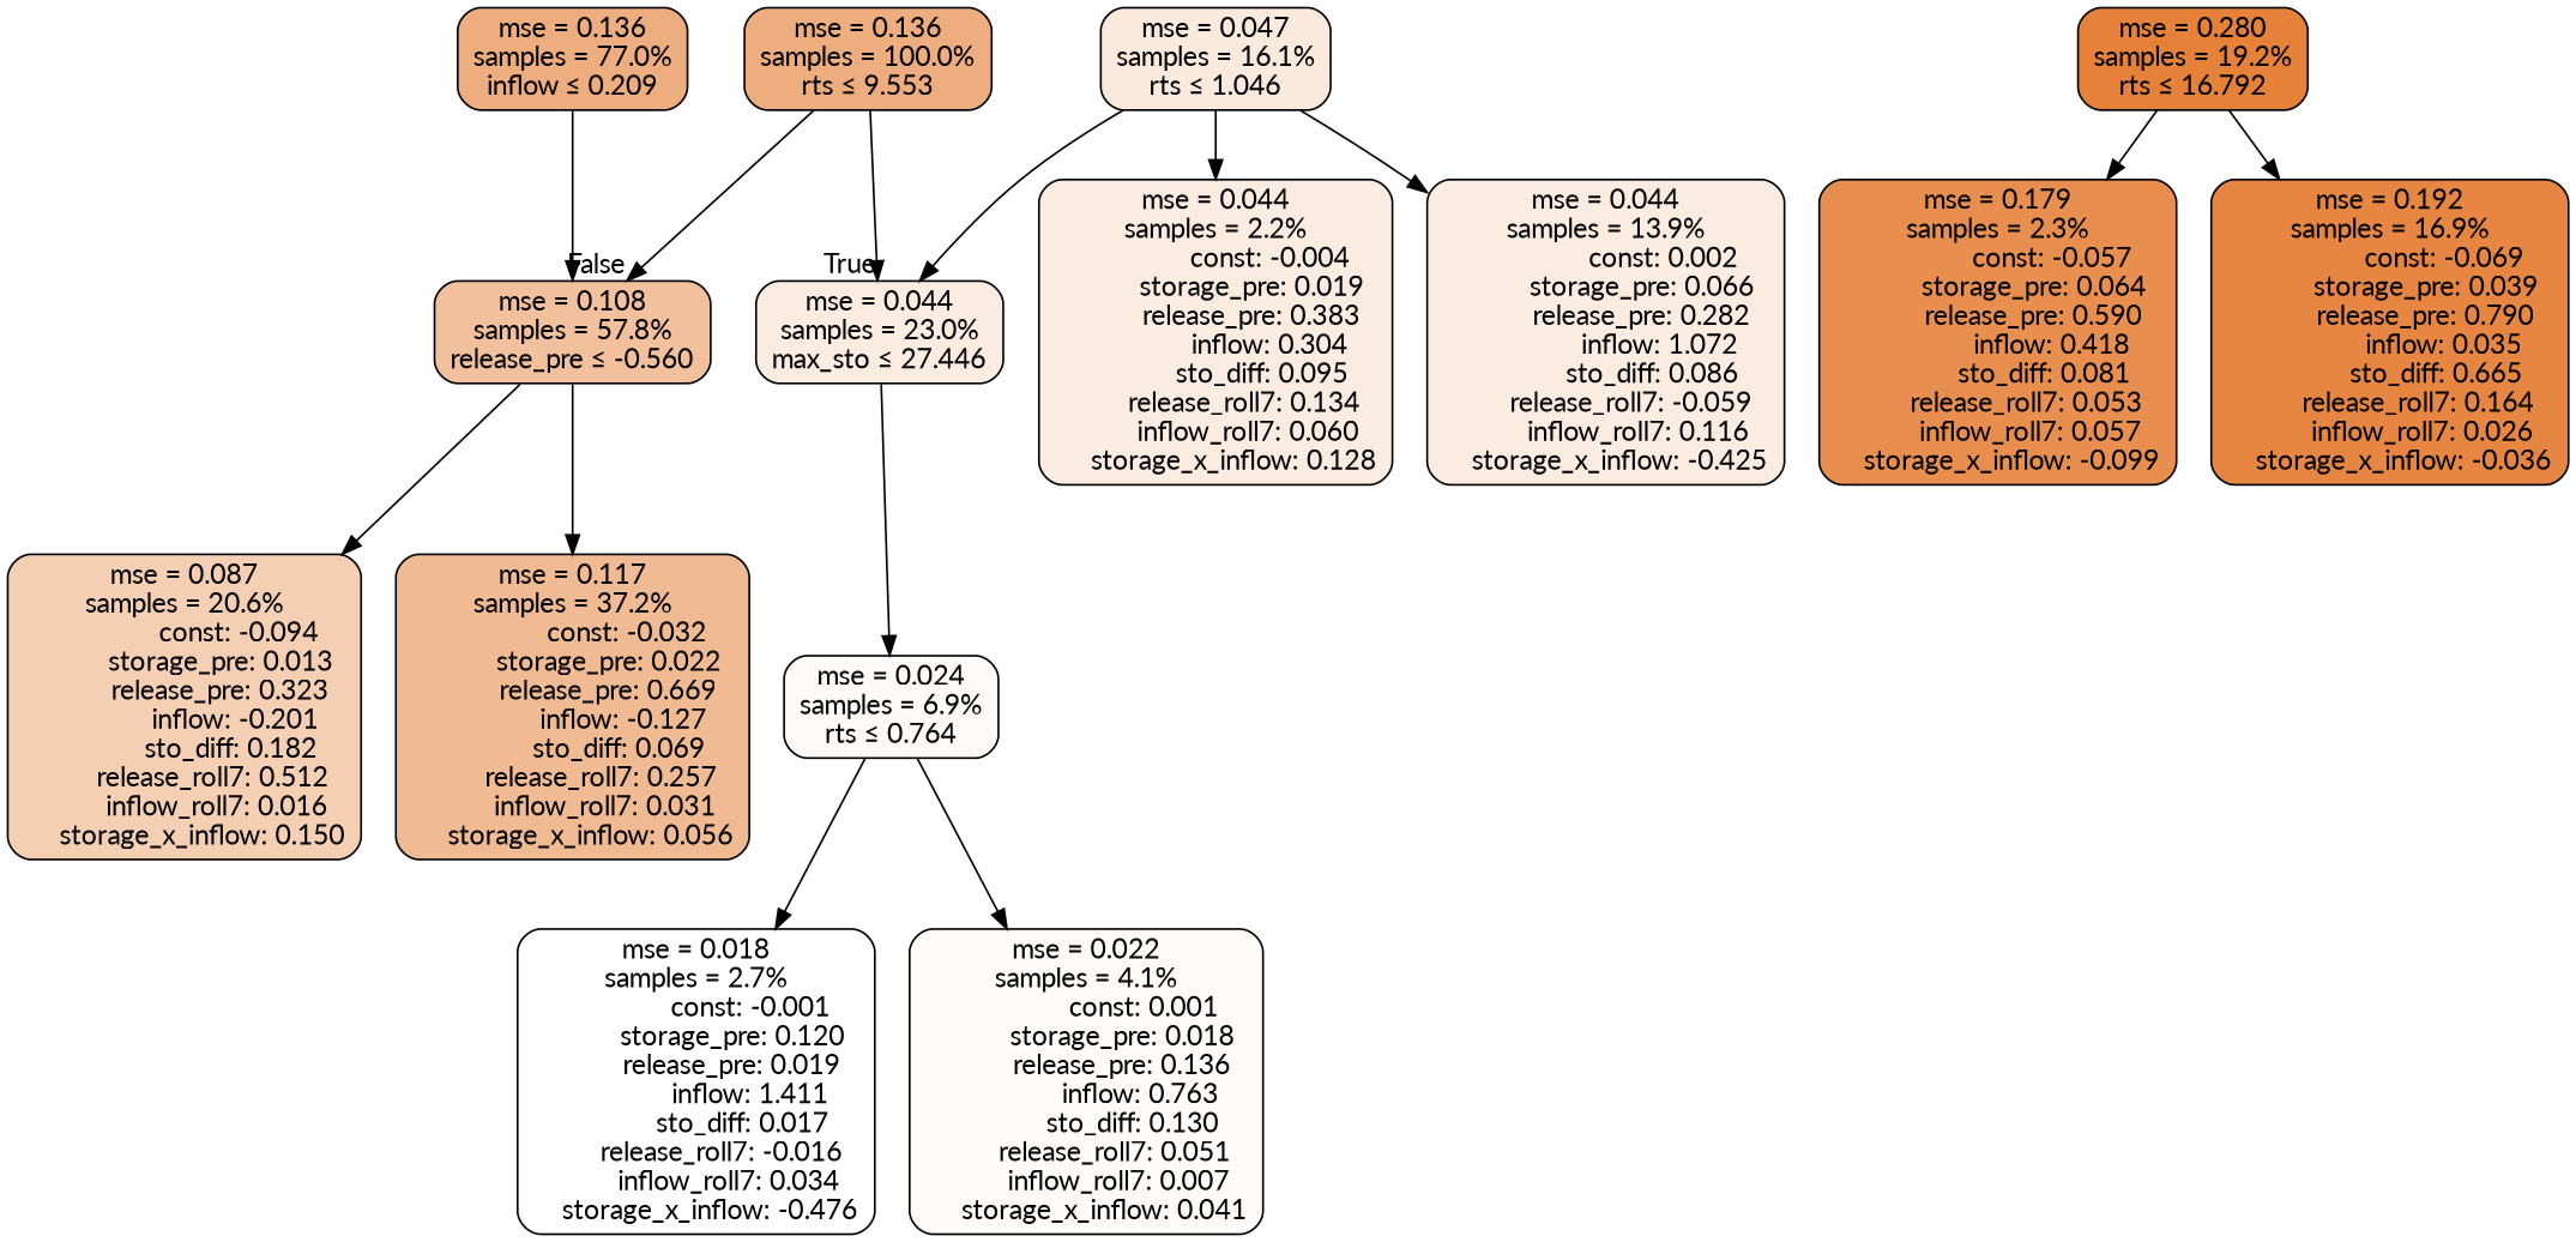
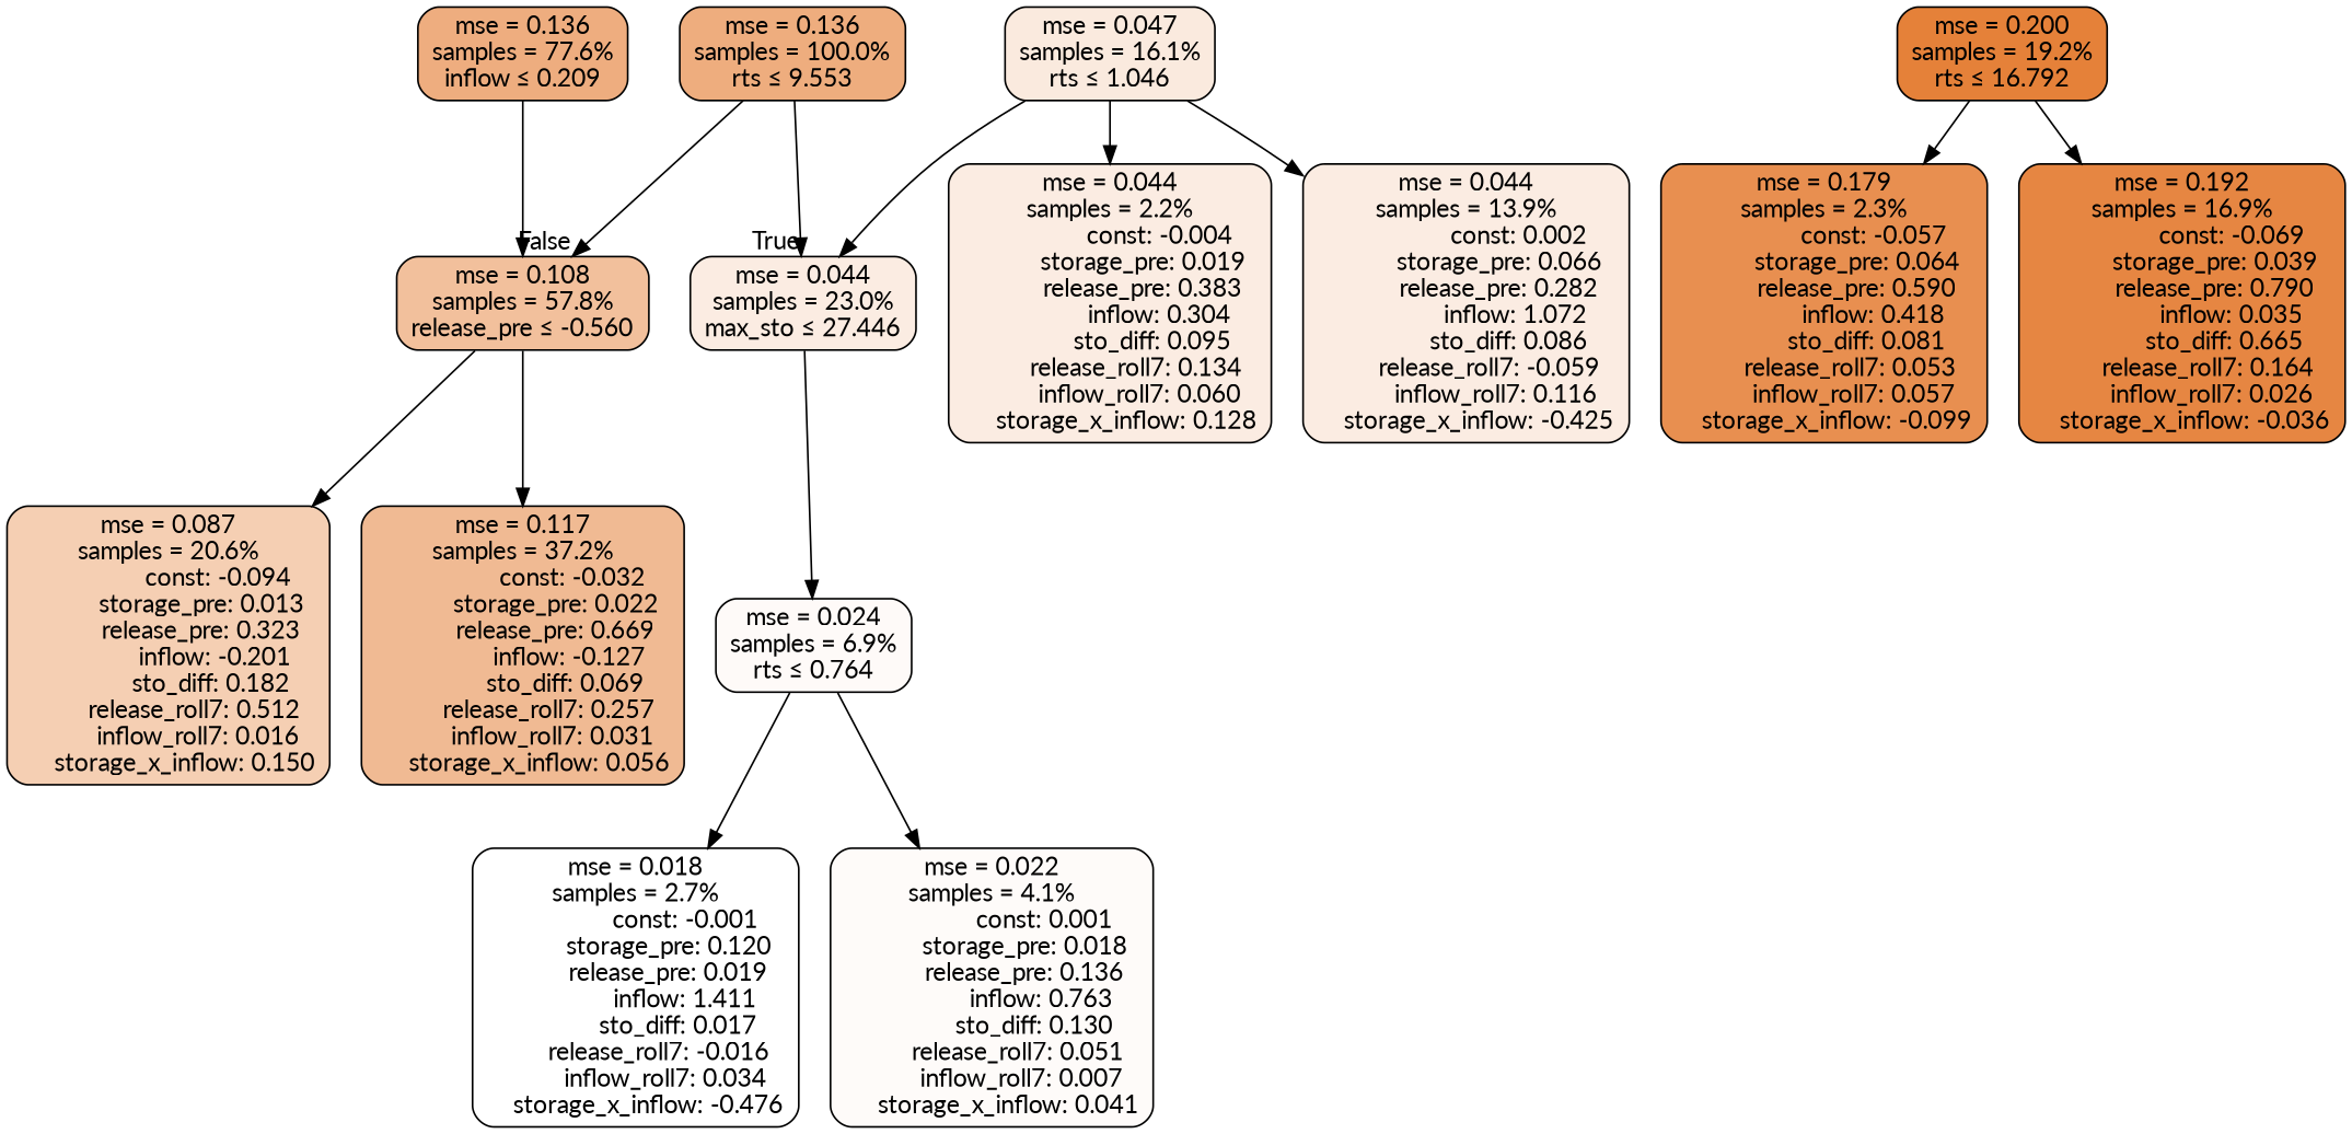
  digraph {
    fontname=Lato
    node [color=black fillcolor="#fbece2" fontname=Lato shape=rectangle style="filled, rounded"]
    edge [fontname=Lato]
    n1 [fillcolor="#eead7e" label="mse = 0.136\nsamples = 100.0%\nrts &le; 9.553"]
    n2 [label="mse = 0.044\nsamples = 23.0%\nmax_sto &le; 27.446"]
    n3 [fillcolor="#f2c09c" label="mse = 0.108\nsamples = 57.8%\nrelease_pre &le; -0.560"]
    n4 [fillcolor="#fefaf8" label="mse = 0.024\nsamples = 6.9%\nrts &le; 0.764"]
-   n5 [fillcolor="#eead7f" label="mse = 0.136\nsamples = 77.0%\ninflow &le; 0.209"]
+   n5 [fillcolor="#eead7f" label="mse = 0.136\nsamples = 77.6%\ninflow &le; 0.209"]
    n6 [fillcolor="#ffffff" label="mse = 0.018\nsamples = 2.7%\n               const: -0.001\n          storage_pre: 0.120\n          release_pre: 0.019\n               inflow: 1.411\n             sto_diff: 0.017\n       release_roll7: -0.016\n         inflow_roll7: 0.034\n    storage_x_inflow: -0.476"]
    n7 [fillcolor="#fefbf9" label="mse = 0.022\nsamples = 4.1%\n                const: 0.001\n          storage_pre: 0.018\n          release_pre: 0.136\n               inflow: 0.763\n             sto_diff: 0.130\n        release_roll7: 0.051\n         inflow_roll7: 0.007\n     storage_x_inflow: 0.041"]
    n8 [fillcolor="#faeade" label="mse = 0.047\nsamples = 16.1%\nrts &le; 1.046"]
    n9 [label="mse = 0.044\nsamples = 2.2%\n               const: -0.004\n          storage_pre: 0.019\n          release_pre: 0.383\n               inflow: 0.304\n             sto_diff: 0.095\n        release_roll7: 0.134\n         inflow_roll7: 0.060\n     storage_x_inflow: 0.128"]
    n10 [label="mse = 0.044\nsamples = 13.9%\n                const: 0.002\n          storage_pre: 0.066\n          release_pre: 0.282\n               inflow: 1.072\n             sto_diff: 0.086\n       release_roll7: -0.059\n         inflow_roll7: 0.116\n    storage_x_inflow: -0.425"]
    n11 [fillcolor="#f5cfb3" label="mse = 0.087\nsamples = 20.6%\n               const: -0.094\n          storage_pre: 0.013\n          release_pre: 0.323\n              inflow: -0.201\n             sto_diff: 0.182\n        release_roll7: 0.512\n         inflow_roll7: 0.016\n     storage_x_inflow: 0.150"]
    n12 [fillcolor="#f0ba93" label="mse = 0.117\nsamples = 37.2%\n               const: -0.032\n          storage_pre: 0.022\n          release_pre: 0.669\n              inflow: -0.127\n             sto_diff: 0.069\n        release_roll7: 0.257\n         inflow_roll7: 0.031\n     storage_x_inflow: 0.056"]
-   n13 [fillcolor="#e58139" label="mse = 0.280\nsamples = 19.2%\nrts &le; 16.792"]
+   n13 [fillcolor="#e58139" label="mse = 0.200\nsamples = 19.2%\nrts &le; 16.792"]
    n14 [fillcolor="#e88f50" label="mse = 0.179\nsamples = 2.3%\n               const: -0.057\n          storage_pre: 0.064\n          release_pre: 0.590\n               inflow: 0.418\n             sto_diff: 0.081\n        release_roll7: 0.053\n         inflow_roll7: 0.057\n    storage_x_inflow: -0.099"]
    n15 [fillcolor="#e68642" label="mse = 0.192\nsamples = 16.9%\n               const: -0.069\n          storage_pre: 0.039\n          release_pre: 0.790\n               inflow: 0.035\n             sto_diff: 0.665\n        release_roll7: 0.164\n         inflow_roll7: 0.026\n    storage_x_inflow: -0.036"]
    n1 -> n2 [headlabel=True labelangle=45 labeldistance=2.5]
    n1 -> n3 [headlabel=False labelangle=-45 labeldistance=2.5]
    n2 -> n4
    n3 -> n11
    n3 -> n12
    n4 -> n6
    n4 -> n7
    n5 -> n3
    n8 -> n2
    n8 -> n9
    n8 -> n10
    n13 -> n14
    n13 -> n15
  }
